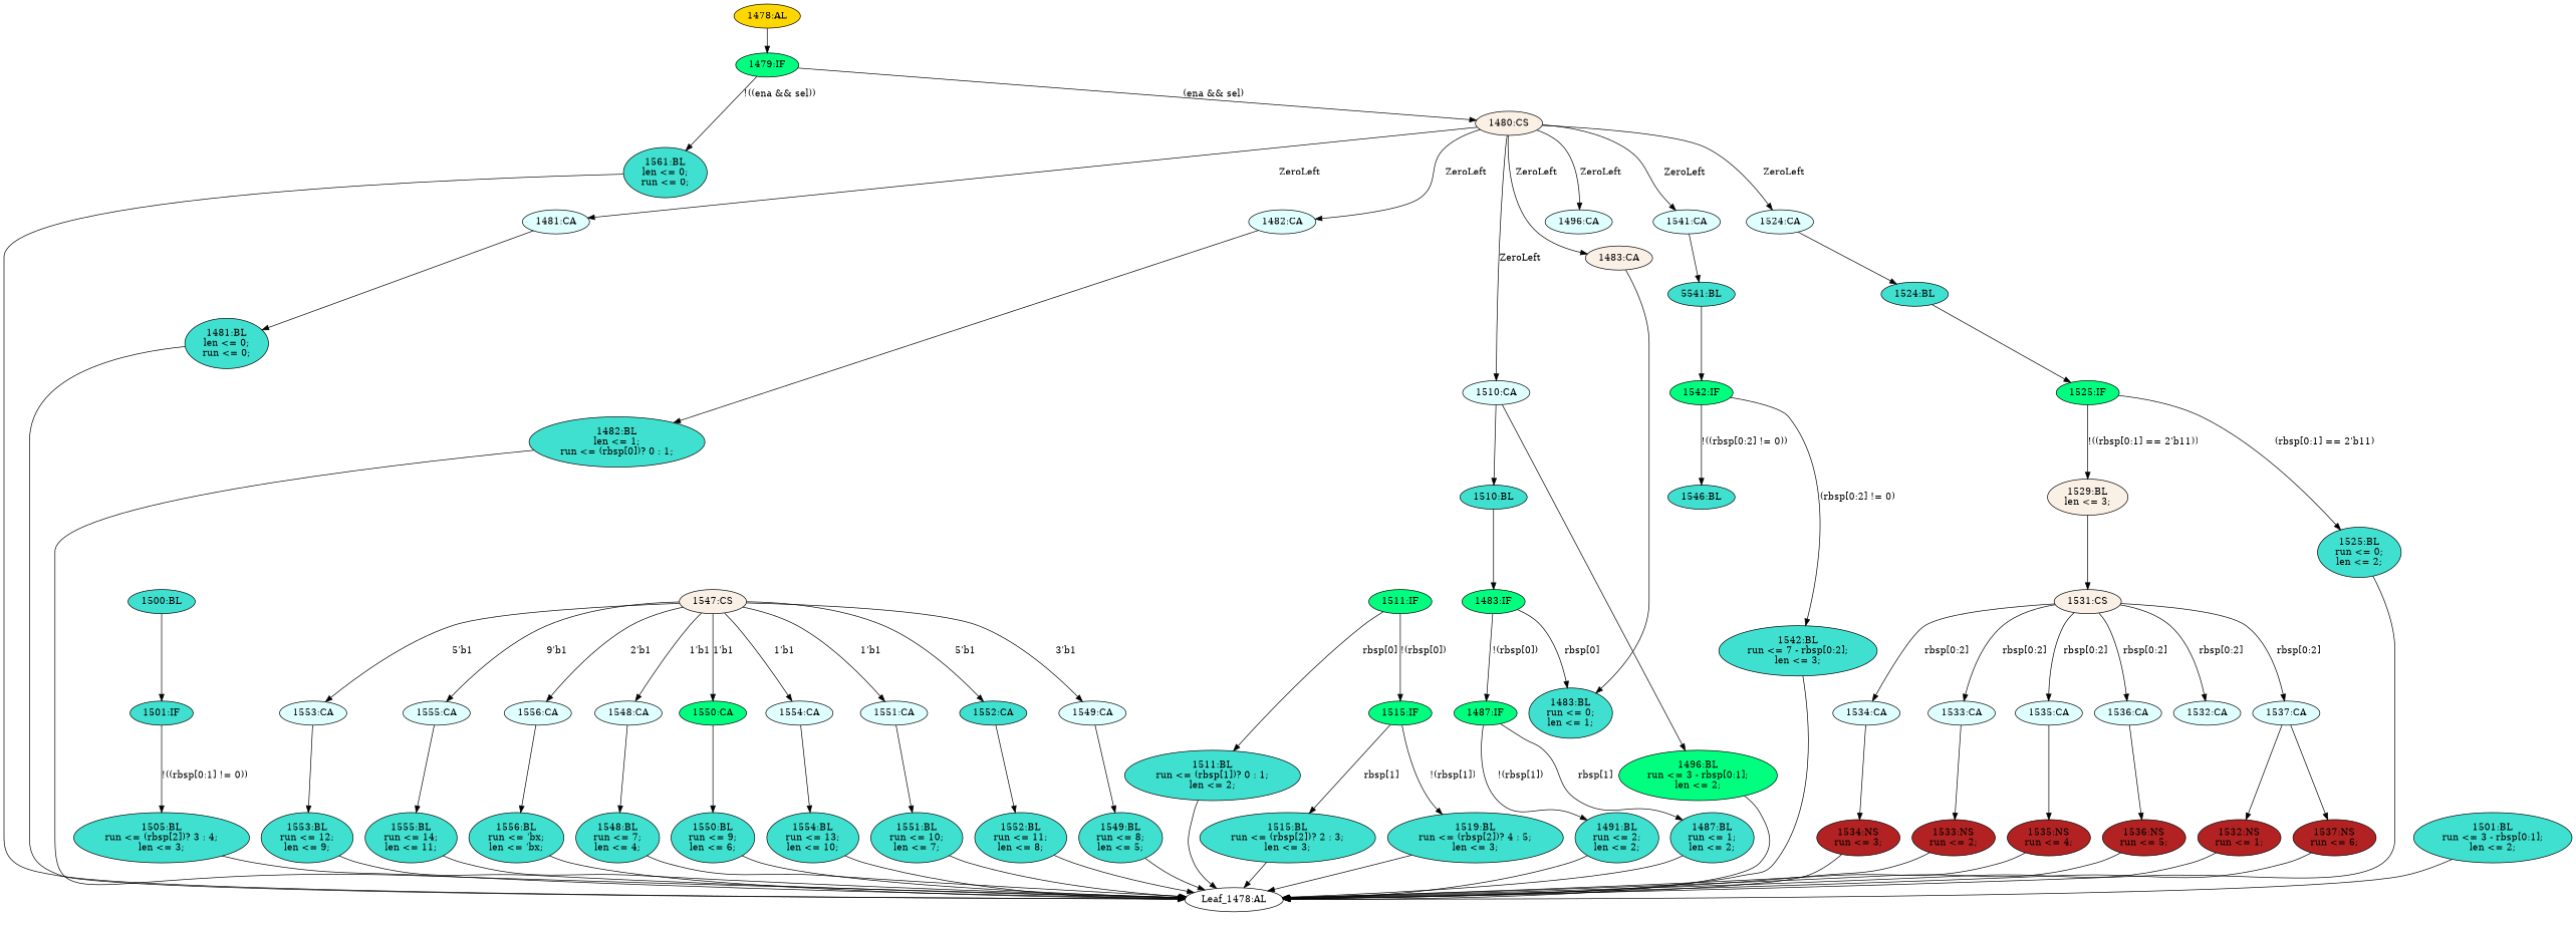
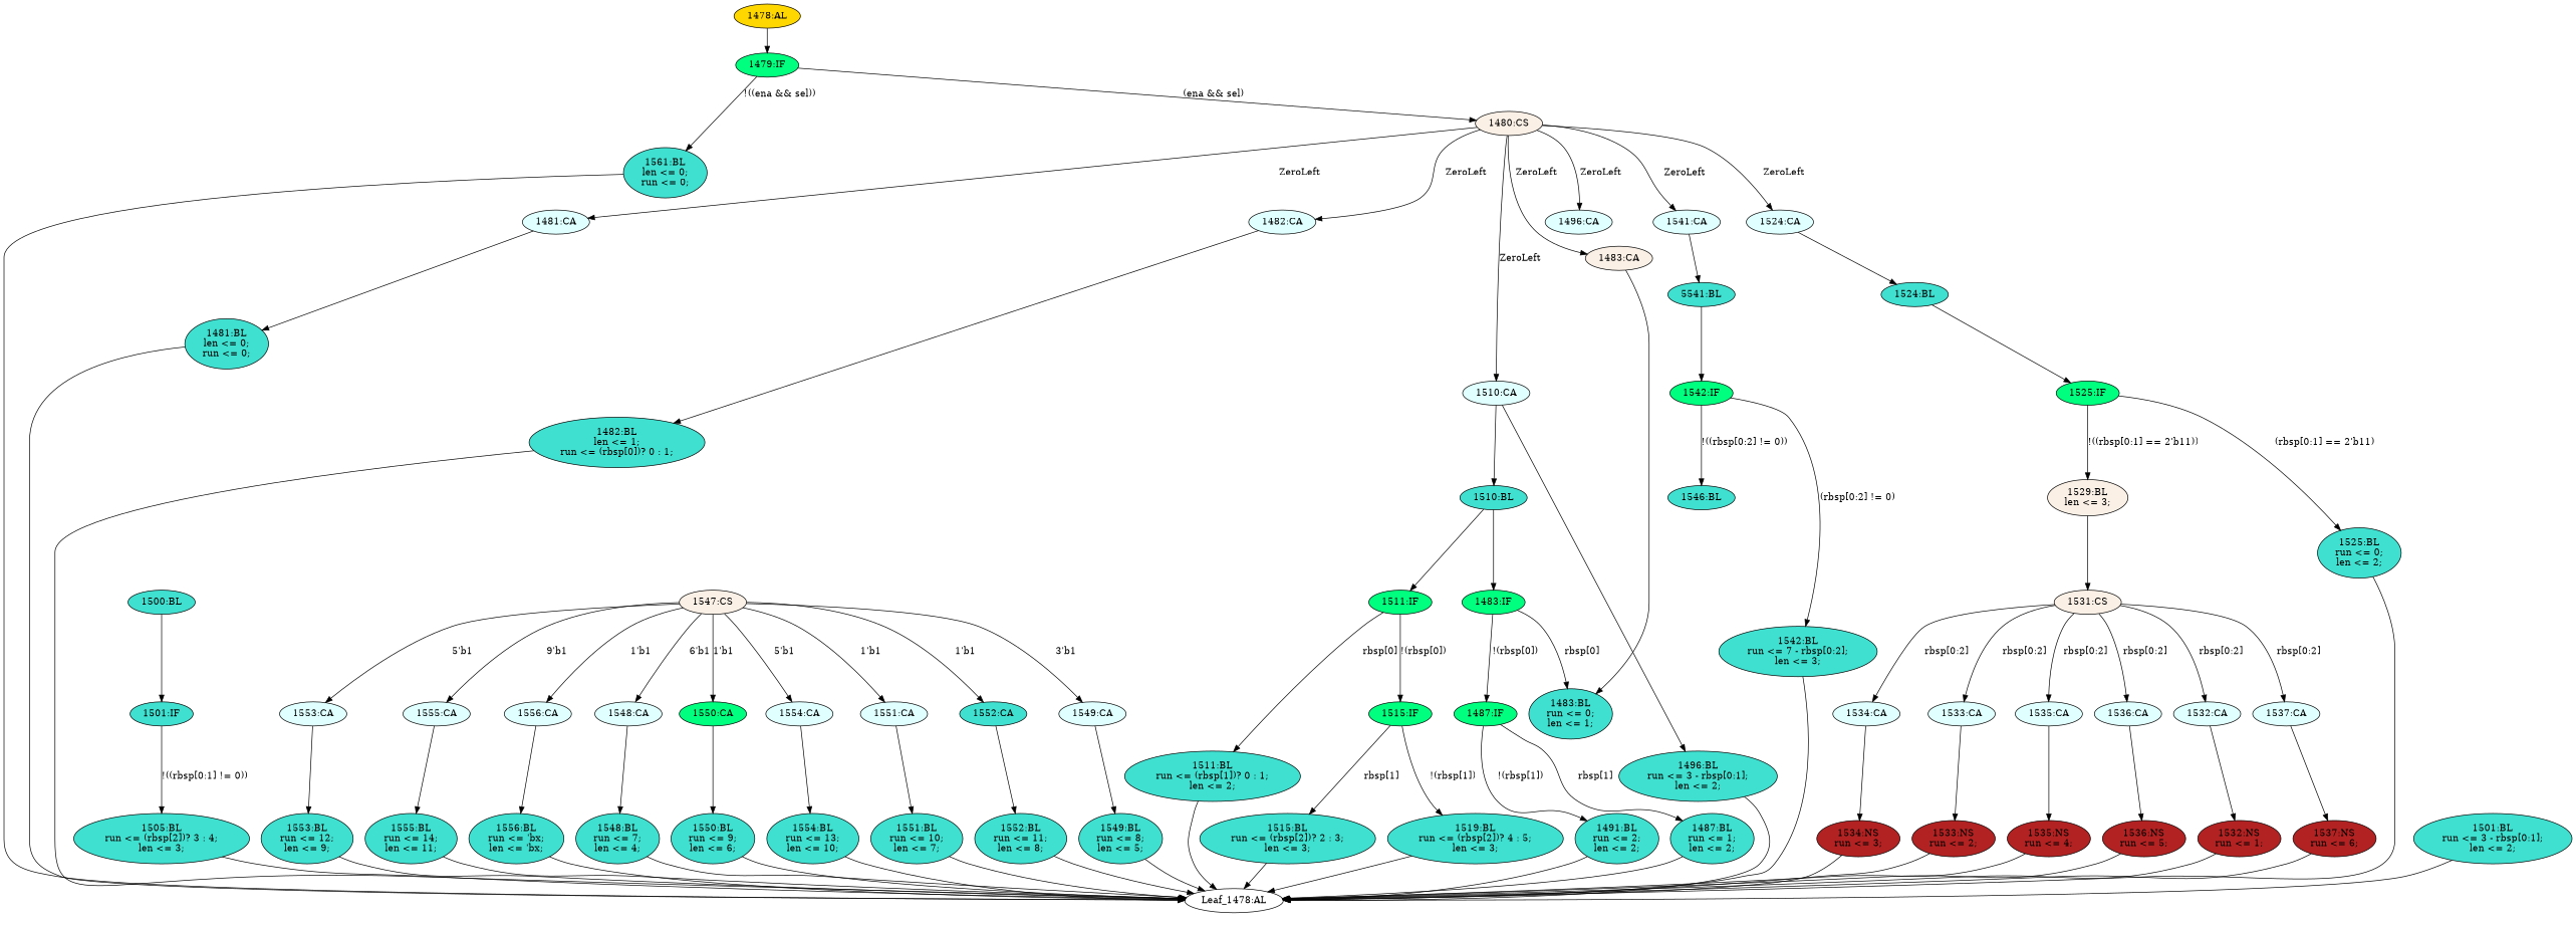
  strict digraph {
    node [fillcolor=turquoise statements="[]" style=filled typ=Block]
    edge [cond="[]" lineno=None]
    n1 [ast="<pyverilog.vparser.ast.CaseStatement object at 0x7f204c749bd0>" fillcolor=linen label="1531:CS" typ=CaseStatement]
    n2 [ast="<pyverilog.vparser.ast.Case object at 0x7f204c737450>" fillcolor=lightcyan label="1536:CA" typ=Case]
    n3 [ast="<pyverilog.vparser.ast.Case object at 0x7f204c749d50>" fillcolor=lightcyan label="1532:CA" typ=Case]
    n4 [ast="<pyverilog.vparser.ast.Case object at 0x7f204c737610>" fillcolor=lightcyan label="1537:CA" typ=Case]
    n5 [ast="<pyverilog.vparser.ast.Case object at 0x7f204c7370d0>" fillcolor=lightcyan label="1534:CA" typ=Case]
    n6 [ast="<pyverilog.vparser.ast.Case object at 0x7f204c749f10>" fillcolor=lightcyan label="1533:CA" typ=Case]
    n7 [ast="<pyverilog.vparser.ast.Case object at 0x7f204c737290>" fillcolor=lightcyan label="1535:CA" typ=Case]
    n8 [ast="<pyverilog.vparser.ast.NonblockingSubstitution object at 0x7f204c7374d0>" fillcolor=firebrick label="1536:NS\nrun <= 5;" statements="[<pyverilog.vparser.ast.NonblockingSubstitution object at 0x7f204c7374d0>]" typ=NonblockingSubstitution]
    n9 [ast="<pyverilog.vparser.ast.NonblockingSubstitution object at 0x7f204c749dd0>" fillcolor=firebrick label="1532:NS\nrun <= 1;" statements="[<pyverilog.vparser.ast.NonblockingSubstitution object at 0x7f204c749dd0>]" typ=NonblockingSubstitution]
    n10 [ast="<pyverilog.vparser.ast.NonblockingSubstitution object at 0x7f204c737650>" fillcolor=firebrick label="1537:NS\nrun <= 6;" statements="[<pyverilog.vparser.ast.NonblockingSubstitution object at 0x7f204c737650>]" typ=NonblockingSubstitution]
    n11 [ast="<pyverilog.vparser.ast.NonblockingSubstitution object at 0x7f204c737150>" fillcolor=firebrick label="1534:NS\nrun <= 3;" statements="[<pyverilog.vparser.ast.NonblockingSubstitution object at 0x7f204c737150>]" typ=NonblockingSubstitution]
    n12 [ast="<pyverilog.vparser.ast.NonblockingSubstitution object at 0x7f204c749fd0>" fillcolor=firebrick label="1533:NS\nrun <= 2;" statements="[<pyverilog.vparser.ast.NonblockingSubstitution object at 0x7f204c749fd0>]" typ=NonblockingSubstitution]
    n13 [ast="<pyverilog.vparser.ast.NonblockingSubstitution object at 0x7f204c737310>" fillcolor=firebrick label="1535:NS\nrun <= 4;" statements="[<pyverilog.vparser.ast.NonblockingSubstitution object at 0x7f204c737310>]" typ=NonblockingSubstitution]
    n14 [def_var="['run', 'len']" label="Leaf_1478:AL" fillcolor="" statements="" style="" typ=""]
    n15 [ast="<pyverilog.vparser.ast.Case object at 0x7f204c737810>" fillcolor=lightcyan label="1551:CA" typ=Case]
    n16 [ast="<pyverilog.vparser.ast.Block object at 0x7f204c737910>" label="1551:BL\nrun <= 10;\nlen <= 7;" statements="[<pyverilog.vparser.ast.NonblockingSubstitution object at 0x7f204c737950>, <pyverilog.vparser.ast.NonblockingSubstitution object at 0x7f204c737a90>]"]
    n17 [ast="<pyverilog.vparser.ast.Case object at 0x7f204c737bd0>" fillcolor=lightcyan label="1481:CA" typ=Case]
    n18 [ast="<pyverilog.vparser.ast.Block object at 0x7f204c737c50>" label="1481:BL\nlen <= 0;\nrun <= 0;" statements="[<pyverilog.vparser.ast.NonblockingSubstitution object at 0x7f204c737c90>, <pyverilog.vparser.ast.NonblockingSubstitution object at 0x7f204c737dd0>]"]
    n19 [ast="<pyverilog.vparser.ast.Always object at 0x7f204c737f10>" clk_sens=False fillcolor=gold label="1478:AL" sens="['rbsp', 'ZeroLeft', 'ena', 'sel']" typ=Always use_var="['rbsp', 'sel', 'ZeroLeft', 'ena']"]
    n20 [ast="<pyverilog.vparser.ast.IfStatement object at 0x7f204c7221d0>" fillcolor=springgreen label="1479:IF" typ=IfStatement]
    n21 [ast="<pyverilog.vparser.ast.Block object at 0x7f204c722250>" label="1561:BL\nlen <= 0;\nrun <= 0;" statements="[<pyverilog.vparser.ast.NonblockingSubstitution object at 0x7f204c722290>, <pyverilog.vparser.ast.NonblockingSubstitution object at 0x7f204c7223d0>]"]
    n22 [ast="<pyverilog.vparser.ast.CaseStatement object at 0x7f204c722550>" fillcolor=linen label="1480:CS" typ=CaseStatement]
    n23 [ast="<pyverilog.vparser.ast.Case object at 0x7f204c7225d0>" fillcolor=lightcyan label="1482:CA" typ=Case]
    n24 [ast="<pyverilog.vparser.ast.Case object at 0x7f204c745f10>" fillcolor=lightcyan label="1524:CA" typ=Case]
    n25 [ast="<pyverilog.vparser.ast.Case object at 0x7f204c73b610>" fillcolor=lightcyan label="1541:CA" typ=Case]
    n26 [ast="<pyverilog.vparser.ast.Case object at 0x7f204c72d590>" fillcolor=lightcyan label="1496:CA" typ=Case]
    n27 [ast="<pyverilog.vparser.ast.Case object at 0x7f204c7450d0>" fillcolor=lightcyan label="1510:CA" typ=Case]
    n28 [ast="<pyverilog.vparser.ast.Case object at 0x7f204c722a50>" fillcolor=linen label="1483:CA" typ=Case]
    n29 [ast="<pyverilog.vparser.ast.Block object at 0x7f204c72db10>" label="1505:BL\nrun <= (rbsp[2])? 3 : 4;\nlen <= 3;" statements="[<pyverilog.vparser.ast.NonblockingSubstitution object at 0x7f204c72db50>, <pyverilog.vparser.ast.NonblockingSubstitution object at 0x7f204c72ddd0>]"]
    n30 [ast="<pyverilog.vparser.ast.Block object at 0x7f204c73b6d0>" label="1546:BL"]
    n31 [ast="<pyverilog.vparser.ast.CaseStatement object at 0x7f204c73b710>" fillcolor=linen label="1547:CS" typ=CaseStatement]
    n32 [ast="<pyverilog.vparser.ast.Case object at 0x7f204c754350>" label="1552:CA" typ=Case]
    n33 [ast="<pyverilog.vparser.ast.Case object at 0x7f204c73bb50>" fillcolor=lightcyan label="1549:CA" typ=Case]
    n34 [ast="<pyverilog.vparser.ast.Case object at 0x7f204c754750>" fillcolor=lightcyan label="1553:CA" typ=Case]
    n35 [ast="<pyverilog.vparser.ast.Case object at 0x7f204c754f50>" fillcolor=lightcyan label="1555:CA" typ=Case]
    n36 [ast="<pyverilog.vparser.ast.Case object at 0x7f204c727390>" fillcolor=lightcyan label="1556:CA" typ=Case]
    n37 [ast="<pyverilog.vparser.ast.Case object at 0x7f204c73b790>" fillcolor=lightcyan label="1548:CA" typ=Case]
    n38 [ast="<pyverilog.vparser.ast.Case object at 0x7f204c73bf10>" fillcolor=springgreen label="1550:CA" typ=Case]
    n39 [ast="<pyverilog.vparser.ast.Case object at 0x7f204c754b50>" fillcolor=lightcyan label="1554:CA" typ=Case]
    n40 [ast="<pyverilog.vparser.ast.Block object at 0x7f204c754450>" label="1552:BL\nrun <= 11;\nlen <= 8;" statements="[<pyverilog.vparser.ast.NonblockingSubstitution object at 0x7f204c754490>, <pyverilog.vparser.ast.NonblockingSubstitution object at 0x7f204c754610>]"]
    n41 [ast="<pyverilog.vparser.ast.Block object at 0x7f204c73bc50>" label="1549:BL\nrun <= 8;\nlen <= 5;" statements="[<pyverilog.vparser.ast.NonblockingSubstitution object at 0x7f204c73bc90>, <pyverilog.vparser.ast.NonblockingSubstitution object at 0x7f204c73bdd0>]"]
    n42 [ast="<pyverilog.vparser.ast.Block object at 0x7f204c754850>" label="1553:BL\nrun <= 12;\nlen <= 9;" statements="[<pyverilog.vparser.ast.NonblockingSubstitution object at 0x7f204c754890>, <pyverilog.vparser.ast.NonblockingSubstitution object at 0x7f204c754a10>]"]
    n43 [ast="<pyverilog.vparser.ast.Block object at 0x7f204c727090>" label="1555:BL\nrun <= 14;\nlen <= 11;" statements="[<pyverilog.vparser.ast.NonblockingSubstitution object at 0x7f204c7270d0>, <pyverilog.vparser.ast.NonblockingSubstitution object at 0x7f204c727250>]"]
    n44 [ast="<pyverilog.vparser.ast.Block object at 0x7f204c7273d0>" label="1556:BL\nrun <= 'bx;\nlen <= 'bx;" statements="[<pyverilog.vparser.ast.NonblockingSubstitution object at 0x7f204c727410>, <pyverilog.vparser.ast.NonblockingSubstitution object at 0x7f204c727550>]"]
    n45 [ast="<pyverilog.vparser.ast.Block object at 0x7f204c73b890>" label="1548:BL\nrun <= 7;\nlen <= 4;" statements="[<pyverilog.vparser.ast.NonblockingSubstitution object at 0x7f204c73b8d0>, <pyverilog.vparser.ast.NonblockingSubstitution object at 0x7f204c73ba10>]"]
    n46 [ast="<pyverilog.vparser.ast.Block object at 0x7f204c754050>" label="1550:BL\nrun <= 9;\nlen <= 6;" statements="[<pyverilog.vparser.ast.NonblockingSubstitution object at 0x7f204c754090>, <pyverilog.vparser.ast.NonblockingSubstitution object at 0x7f204c754210>]"]
    n47 [ast="<pyverilog.vparser.ast.Block object at 0x7f204c754c50>" label="1554:BL\nrun <= 13;\nlen <= 10;" statements="[<pyverilog.vparser.ast.NonblockingSubstitution object at 0x7f204c754c90>, <pyverilog.vparser.ast.NonblockingSubstitution object at 0x7f204c754e10>]"]
    n48 [ast="<pyverilog.vparser.ast.Block object at 0x7f204c722650>" label="1482:BL\nlen <= 1;\nrun <= (rbsp[0])? 0 : 1;" statements="[<pyverilog.vparser.ast.NonblockingSubstitution object at 0x7f204c722690>, <pyverilog.vparser.ast.NonblockingSubstitution object at 0x7f204c7227d0>]"]
    n49 [ast="<pyverilog.vparser.ast.Block object at 0x7f204c745f90>" label="1524:BL"]
    n50 [ast="<pyverilog.vparser.ast.Block object at 0x7f204c73b650>" label="5541:BL"]
    n51 [ast="<pyverilog.vparser.ast.Block object at 0x7f204c745150>" label="1510:BL"]
-   n52 [ast="<pyverilog.vparser.ast.Block object at 0x7f204c72d610>" fillcolor=springgreen label="1496:BL\nrun <= 3 - rbsp[0:1];\nlen <= 2;" statements="[<pyverilog.vparser.ast.NonblockingSubstitution object at 0x7f204c72d650>, <pyverilog.vparser.ast.NonblockingSubstitution object at 0x7f204c72d8d0>]"]
+   n52 [ast="<pyverilog.vparser.ast.Block object at 0x7f204c72d610>" label="1496:BL\nrun <= 3 - rbsp[0:1];\nlen <= 2;" statements="[<pyverilog.vparser.ast.NonblockingSubstitution object at 0x7f204c72d650>, <pyverilog.vparser.ast.NonblockingSubstitution object at 0x7f204c72d8d0>]"]
    n53 [ast="<pyverilog.vparser.ast.Block object at 0x7f204c72d210>" label="1483:BL\nrun <= 0;\nlen <= 1;" statements="[<pyverilog.vparser.ast.NonblockingSubstitution object at 0x7f204c72d250>, <pyverilog.vparser.ast.NonblockingSubstitution object at 0x7f204c72d390>]"]
    n54 [ast="<pyverilog.vparser.ast.IfStatement object at 0x7f204c745190>" fillcolor=springgreen label="1511:IF" typ=IfStatement]
    n55 [ast="<pyverilog.vparser.ast.IfStatement object at 0x7f204c722b10>" fillcolor=springgreen label="1483:IF" typ=IfStatement]
    n56 [ast="<pyverilog.vparser.ast.Block object at 0x7f204c745a50>" label="1511:BL\nrun <= (rbsp[1])? 0 : 1;\nlen <= 2;" statements="[<pyverilog.vparser.ast.NonblockingSubstitution object at 0x7f204c745a90>, <pyverilog.vparser.ast.NonblockingSubstitution object at 0x7f204c745d10>]"]
    n57 [ast="<pyverilog.vparser.ast.IfStatement object at 0x7f204c7451d0>" fillcolor=springgreen label="1515:IF" typ=IfStatement]
    n58 [ast="<pyverilog.vparser.ast.Block object at 0x7f204c749850>" label="1515:BL\nrun <= (rbsp[2])? 2 : 3;\nlen <= 3;" statements="[<pyverilog.vparser.ast.NonblockingSubstitution object at 0x7f204c7455d0>, <pyverilog.vparser.ast.NonblockingSubstitution object at 0x7f204c745850>]"]
    n59 [ast="<pyverilog.vparser.ast.Block object at 0x7f204c745210>" label="1519:BL\nrun <= (rbsp[2])? 4 : 5;\nlen <= 3;" statements="[<pyverilog.vparser.ast.NonblockingSubstitution object at 0x7f204c745250>, <pyverilog.vparser.ast.NonblockingSubstitution object at 0x7f204c7454d0>]"]
    n60 [ast="<pyverilog.vparser.ast.IfStatement object at 0x7f204c722b50>" fillcolor=springgreen label="1487:IF" typ=IfStatement]
    n61 [ast="<pyverilog.vparser.ast.Block object at 0x7f204c722b90>" label="1491:BL\nrun <= 2;\nlen <= 2;" statements="[<pyverilog.vparser.ast.NonblockingSubstitution object at 0x7f204c722bd0>, <pyverilog.vparser.ast.NonblockingSubstitution object at 0x7f204c722d10>]"]
    n62 [ast="<pyverilog.vparser.ast.Block object at 0x7f204c722e50>" label="1487:BL\nrun <= 1;\nlen <= 2;" statements="[<pyverilog.vparser.ast.NonblockingSubstitution object at 0x7f204c722e90>, <pyverilog.vparser.ast.NonblockingSubstitution object at 0x7f204c722fd0>]"]
    n63 [ast="<pyverilog.vparser.ast.IfStatement object at 0x7f204c745fd0>" fillcolor=springgreen label="1525:IF" typ=IfStatement]
    n64 [ast="<pyverilog.vparser.ast.Block object at 0x7f204c73b1d0>" label="1525:BL\nrun <= 0;\nlen <= 2;" statements="[<pyverilog.vparser.ast.NonblockingSubstitution object at 0x7f204c73b210>, <pyverilog.vparser.ast.NonblockingSubstitution object at 0x7f204c73b350>]"]
    n65 [ast="<pyverilog.vparser.ast.Block object at 0x7f204c73b050>" fillcolor=linen label="1529:BL\nlen <= 3;" statements="[<pyverilog.vparser.ast.NonblockingSubstitution object at 0x7f204c73b090>]"]
    n66 [ast="<pyverilog.vparser.ast.Block object at 0x7f204c72da90>" label="1500:BL"]
    n67 [ast="<pyverilog.vparser.ast.IfStatement object at 0x7f204c72dad0>" label="1501:IF" typ=IfStatement]
    n68 [ast="<pyverilog.vparser.ast.Block object at 0x7f204c7276d0>" label="1542:BL\nrun <= 7 - rbsp[0:2];\nlen <= 3;" statements="[<pyverilog.vparser.ast.NonblockingSubstitution object at 0x7f204c727710>, <pyverilog.vparser.ast.NonblockingSubstitution object at 0x7f204c727990>]"]
    n69 [ast="<pyverilog.vparser.ast.IfStatement object at 0x7f204c73b690>" fillcolor=springgreen label="1542:IF" typ=IfStatement]
    n70 [ast="<pyverilog.vparser.ast.Block object at 0x7f204c749b90>" label="1501:BL\nrun <= 3 - rbsp[0:1];\nlen <= 2;" statements="[<pyverilog.vparser.ast.NonblockingSubstitution object at 0x7f204c5aeb50>, <pyverilog.vparser.ast.NonblockingSubstitution object at 0x7f204c749950>]"]
    n1 -> n2 [cond="['rbsp']" label="rbsp[0:2]" lineno=1531]
    n1 -> n3 [cond="['rbsp']" label="rbsp[0:2]" lineno=1531]
    n1 -> n4 [cond="['rbsp']" label="rbsp[0:2]" lineno=1531]
    n1 -> n5 [cond="['rbsp']" label="rbsp[0:2]" lineno=1531]
    n1 -> n6 [cond="['rbsp']" label="rbsp[0:2]" lineno=1531]
    n1 -> n7 [cond="['rbsp']" label="rbsp[0:2]" lineno=1531]
    n2 -> n8
-   n4 -> n9
+   n3 -> n9
    n4 -> n10
    n5 -> n11
    n6 -> n12
    n7 -> n13
    n8 -> n14
    n9 -> n14
    n10 -> n14
    n11 -> n14
    n12 -> n14
    n13 -> n14
    n15 -> n16
    n16 -> n14
    n17 -> n18
    n18 -> n14
    n19 -> n20
    n20 -> n21 [cond="['ena', 'sel']" label="!((ena && sel))" lineno=1479]
    n20 -> n22 [cond="['ena', 'sel']" label="(ena && sel)" lineno=1479]
    n21 -> n14
    n22 -> n17 [cond="['ZeroLeft']" label=ZeroLeft lineno=1480]
    n22 -> n23 [cond="['ZeroLeft']" label=ZeroLeft lineno=1480]
    n22 -> n24 [cond="['ZeroLeft']" label=ZeroLeft lineno=1480]
    n22 -> n25 [cond="['ZeroLeft']" label=ZeroLeft lineno=1480]
    n22 -> n26 [cond="['ZeroLeft']" label=ZeroLeft lineno=1480]
    n22 -> n27 [cond="['ZeroLeft']" label=ZeroLeft lineno=1480]
    n22 -> n28 [cond="['ZeroLeft']" label=ZeroLeft lineno=1480]
    n23 -> n48
    n24 -> n49
    n25 -> n50
    n27 -> n51
    n27 -> n52
    n28 -> n53
    n29 -> n14
    n31 -> n15 [label="1'b1" lineno=1547]
-   n31 -> n32 [label="5'b1" lineno=1547]
+   n31 -> n32 [label="1'b1" lineno=1547]
    n31 -> n33 [label="3'b1" lineno=1547]
    n31 -> n34 [label="5'b1" lineno=1547]
    n31 -> n35 [label="9'b1" lineno=1547]
-   n31 -> n36 [label="2'b1" lineno=1547]
-   n31 -> n37 [label="1'b1" lineno=1547]
+   n31 -> n36 [label="1'b1" lineno=1547]
+   n31 -> n37 [label="6'b1" lineno=1547]
    n31 -> n38 [label="1'b1" lineno=1547]
-   n31 -> n39 [label="1'b1" lineno=1547]
+   n31 -> n39 [label="5'b1" lineno=1547]
    n32 -> n40
    n33 -> n41
    n34 -> n42
    n35 -> n43
    n36 -> n44
    n37 -> n45
    n38 -> n46
    n39 -> n47
    n40 -> n14
    n41 -> n14
    n42 -> n14
    n43 -> n14
    n44 -> n14
    n45 -> n14
    n46 -> n14
    n47 -> n14
    n48 -> n14
    n49 -> n63
    n50 -> n69
+   n51 -> n54
    n51 -> n55
    n52 -> n14
    n54 -> n56 [cond="['rbsp']" label="rbsp[0]" lineno=1511]
    n54 -> n57 [cond="['rbsp']" label="!(rbsp[0])" lineno=1511]
    n55 -> n53 [cond="['rbsp']" label="rbsp[0]" lineno=1483]
    n55 -> n60 [cond="['rbsp']" label="!(rbsp[0])" lineno=1483]
    n56 -> n14
    n57 -> n58 [cond="['rbsp']" label="rbsp[1]" lineno=1515]
    n57 -> n59 [cond="['rbsp']" label="!(rbsp[1])" lineno=1515]
    n58 -> n14
    n59 -> n14
    n60 -> n61 [cond="['rbsp']" label="!(rbsp[1])" lineno=1487]
    n60 -> n62 [cond="['rbsp']" label="rbsp[1]" lineno=1487]
    n61 -> n14
    n62 -> n14
    n63 -> n64 [cond="['rbsp']" label="(rbsp[0:1] == 2'b11)" lineno=1525]
    n63 -> n65 [cond="['rbsp']" label="!((rbsp[0:1] == 2'b11))" lineno=1525]
    n64 -> n14
    n65 -> n1
    n66 -> n67
    n67 -> n29 [cond="['rbsp']" label="!((rbsp[0:1] != 0))" lineno=1501]
    n68 -> n14
    n69 -> n30 [cond="['rbsp']" label="!((rbsp[0:2] != 0))" lineno=1542]
    n69 -> n68 [cond="['rbsp']" label="(rbsp[0:2] != 0)" lineno=1542]
    n70 -> n14
  }
